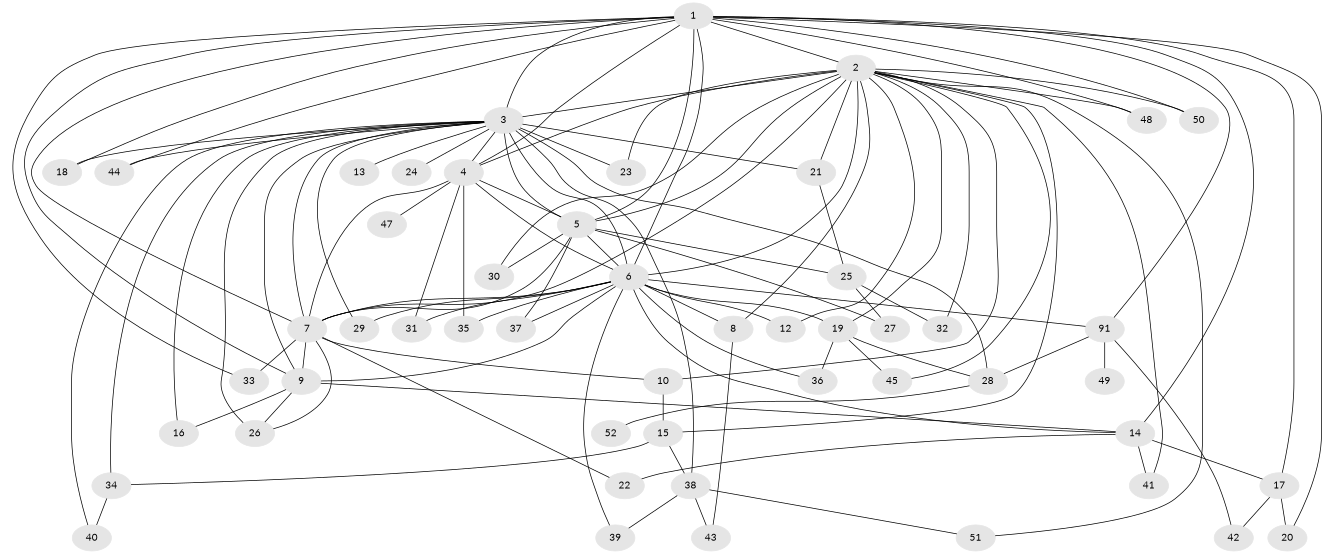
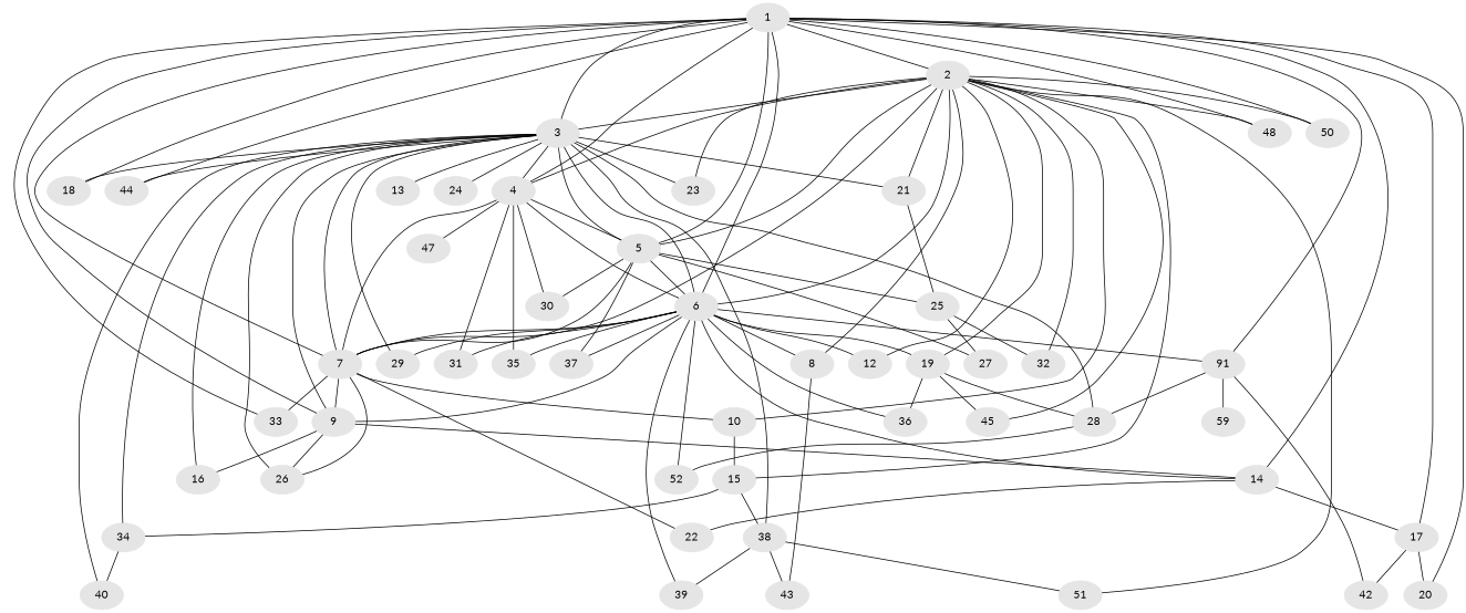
  graph {
    fontname=Lato
    node [color=gray90 fontname=Lato style=filled]
    edge [fontname=Lato weight=1.0]
    1
    2
    3
    4
    5
    6
    7
    9
    n9 [label=91]
    14
    17
    18
    20
    33
    44
    48
    50
    8
    10
    12
    15
    19
    21
    23
    30
    32
-   41
    45
    51
    13
    16
    24
    26
    28
    29
    34
    38
    40
    31
    35
    47
    25
    27
    37
    36
    39
    52
    22
    42
-   49
+   49 [label=59]
    43
    1 -- 2 [weight=2.0]
    1 -- 3 [weight=4.0]
    1 -- 4 [weight=2.0]
    1 -- 5 [weight=2.0]
    1 -- 6 [weight=4.0]
    1 -- 7 [weight=3.0]
    1 -- 9
    1 -- n9
    1 -- 14 [weight=2.0]
    1 -- 17
    1 -- 18
    1 -- 20
    1 -- 33
    1 -- 44
    1 -- 48
    1 -- 50
    2 -- 3 [weight=2.0]
    2 -- 4
    2 -- 5 [weight=2.0]
    2 -- 6 [weight=3.0]
    2 -- 7
    2 -- 48
    2 -- 50
    2 -- 8
    2 -- 10
    2 -- 12
    2 -- 15
    2 -- 19
    2 -- 21
    2 -- 23
-   2 -- 30
+   4 -- 30
    2 -- 32
-   2 -- 41
    2 -- 45
    2 -- 51
    3 -- 4 [weight=2.0]
    3 -- 5 [weight=2.0]
    3 -- 6 [weight=4.0]
    3 -- 7 [weight=2.0]
    3 -- 9
    3 -- 18
    3 -- 44
    3 -- 21
    3 -- 23
    3 -- 13
    3 -- 16
    3 -- 24
    3 -- 26 [weight=2.0]
    3 -- 28
    3 -- 29
    3 -- 34
    3 -- 38
    3 -- 40
    4 -- 5 [weight=2.0]
    4 -- 6 [weight=2.0]
    4 -- 7 [weight=2.0]
    4 -- 31
    4 -- 35
    4 -- 47
    5 -- 6 [weight=2.0]
    5 -- 7
    5 -- 30
    5 -- 25
    5 -- 27
    5 -- 37
    6 -- 7 [weight=2.0]
    6 -- 9
    6 -- n9 [weight=2.0]
    6 -- 14
    6 -- 8 [weight=3.0]
    6 -- 12
    6 -- 19
    6 -- 29
    6 -- 31
    6 -- 35
    6 -- 37
    6 -- 36
    6 -- 39
+   6 -- 52
    7 -- 9
    7 -- 33
    7 -- 10
    7 -- 26
    7 -- 22
    9 -- 14
    9 -- 16
    9 -- 26
    n9 -- 28
    n9 -- 42
    n9 -- 49 [weight=2.0]
    14 -- 17
-   14 -- 41
    14 -- 22
    17 -- 20
    17 -- 42
    8 -- 43
    10 -- 15
    15 -- 34
    15 -- 38
    19 -- 45
    19 -- 28
    19 -- 36
    21 -- 25
    28 -- 52
    34 -- 40
    38 -- 51
    38 -- 39
    38 -- 43
    25 -- 32
    25 -- 27
  }
